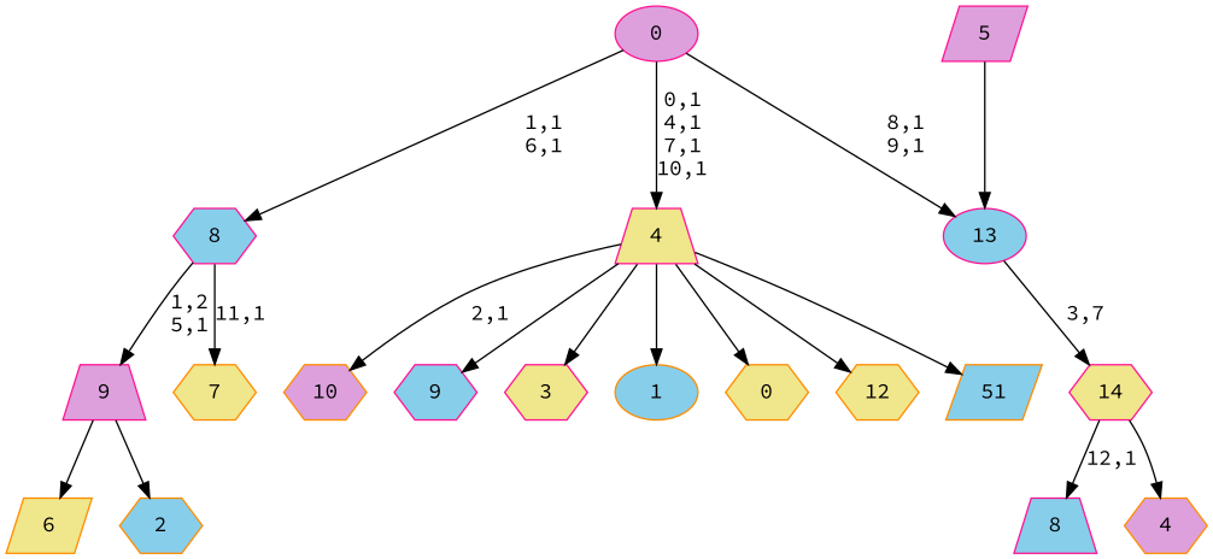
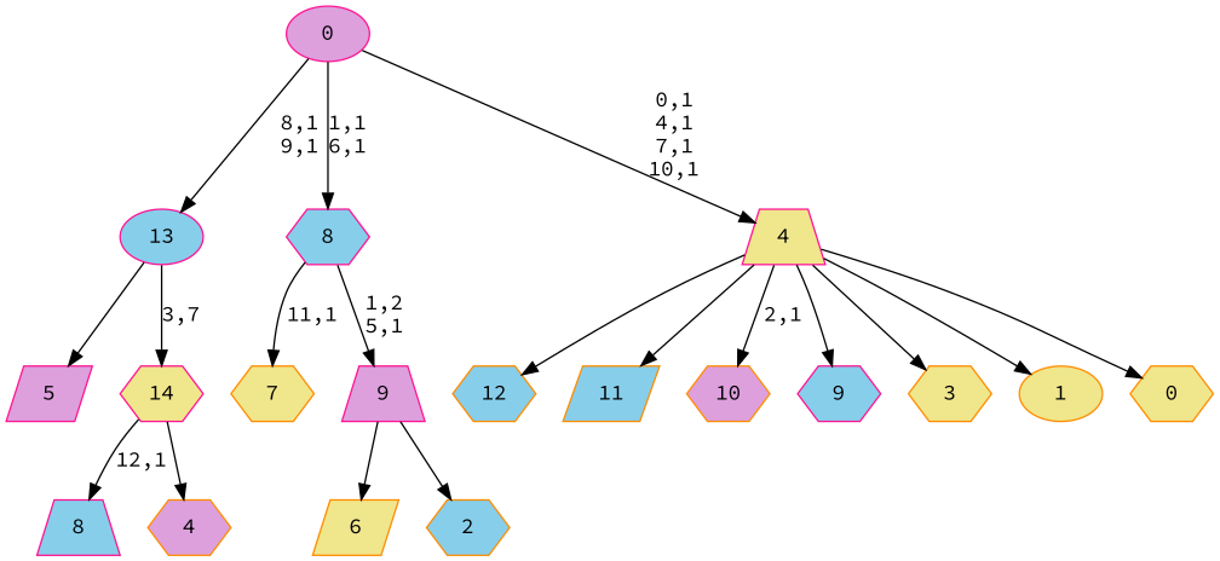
  digraph {
    fontname="Source Code Pro"
    node [color=deeppink fillcolor=skyblue fontname="Source Code Pro" shape=hexagon style=filled]
    edge [fontname="Source Code Pro"]
-   n1 [color=darkorange fillcolor=khaki label=12]
-   n2 [color=darkorange label=51 shape=parallelogram]
+   n1 [color=darkorange label=12]
+   n2 [color=darkorange label=11 shape=parallelogram]
    n3 [color=darkorange fillcolor=plum label=10]
    n4 [label=9]
    n5 [label=8 shape=trapezium]
    n6 [color=darkorange fillcolor=khaki label=7]
    n7 [color=darkorange fillcolor=khaki label=6 shape=parallelogram]
    n8 [fillcolor=plum label=5 shape=parallelogram]
    n9 [color=darkorange fillcolor=plum label=4]
    14 [fillcolor=khaki]
    13 [shape=ellipse]
-   n12 [fillcolor=khaki label=3]
+   n12 [color=darkorange fillcolor=khaki label=3]
    n13 [color=darkorange label=2]
    9 [fillcolor=plum shape=trapezium]
    8
-   n16 [color=darkorange label=1 shape=ellipse]
+   n16 [color=darkorange fillcolor=khaki label=1 shape=ellipse]
    n17 [color=darkorange fillcolor=khaki label=0]
    4 [fillcolor=khaki shape=trapezium]
    0 [fillcolor=plum shape=ellipse]
    14 -> n5 [label="12,1"]
    14 -> n9
-   n8 -> 13
+   13 -> n8
    13 -> 14 [label="3,7"]
    9 -> n7
    9 -> n13
    8 -> n6 [label="11,1"]
    8 -> 9 [label="1,2\n5,1"]
    4 -> n1
    4 -> n2
    4 -> n3 [label="2,1"]
    4 -> n4
    4 -> n12
    4 -> n16
    4 -> n17
    0 -> 13 [label="8,1\n9,1"]
    0 -> 8 [label="1,1\n6,1"]
    0 -> 4 [label="0,1\n4,1\n7,1\n10,1"]
  }
